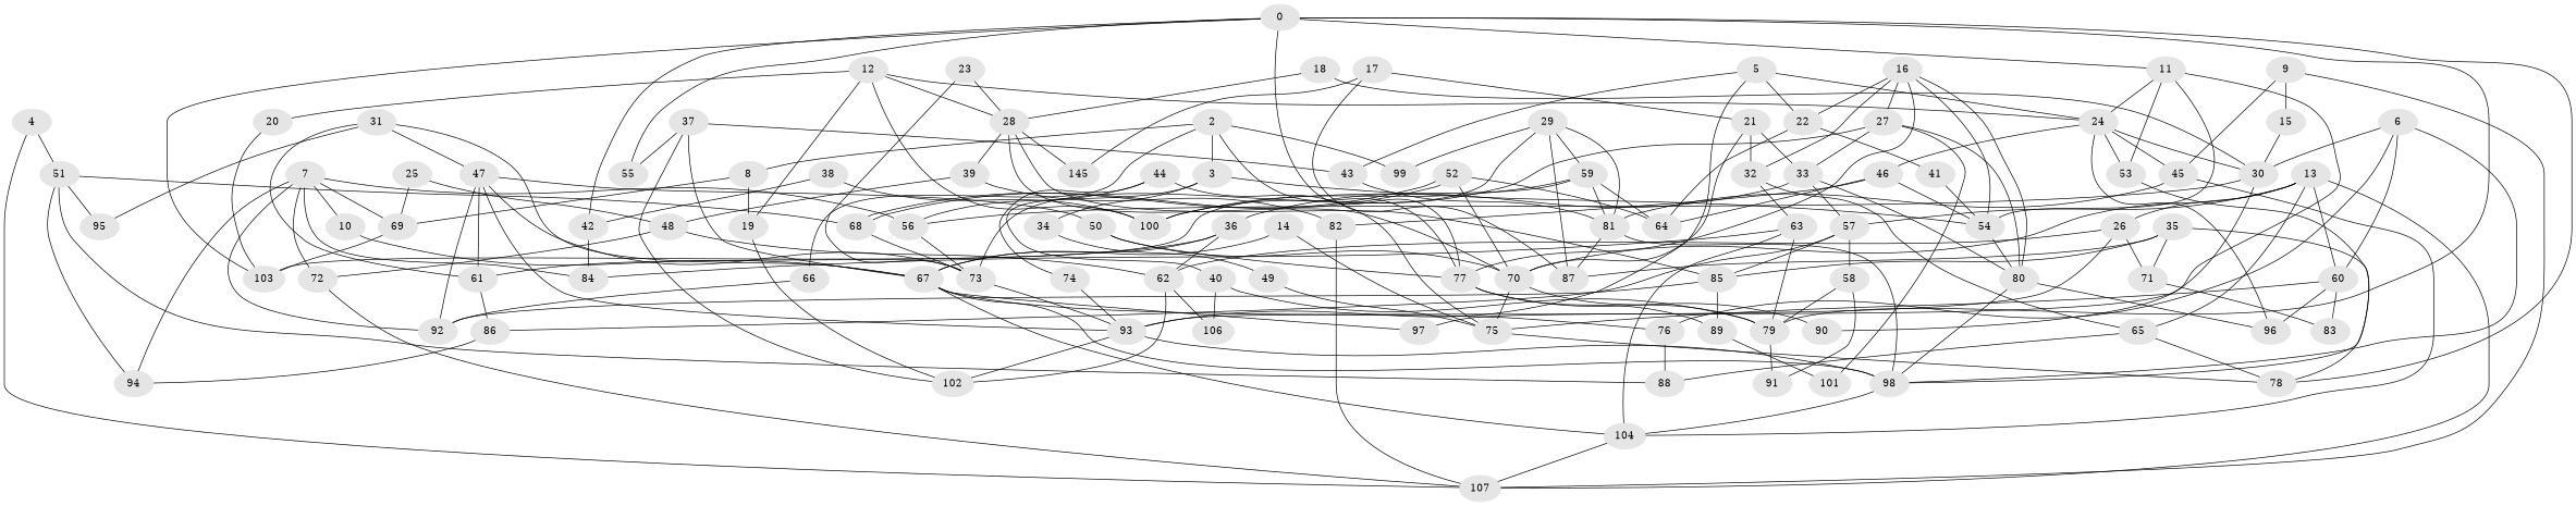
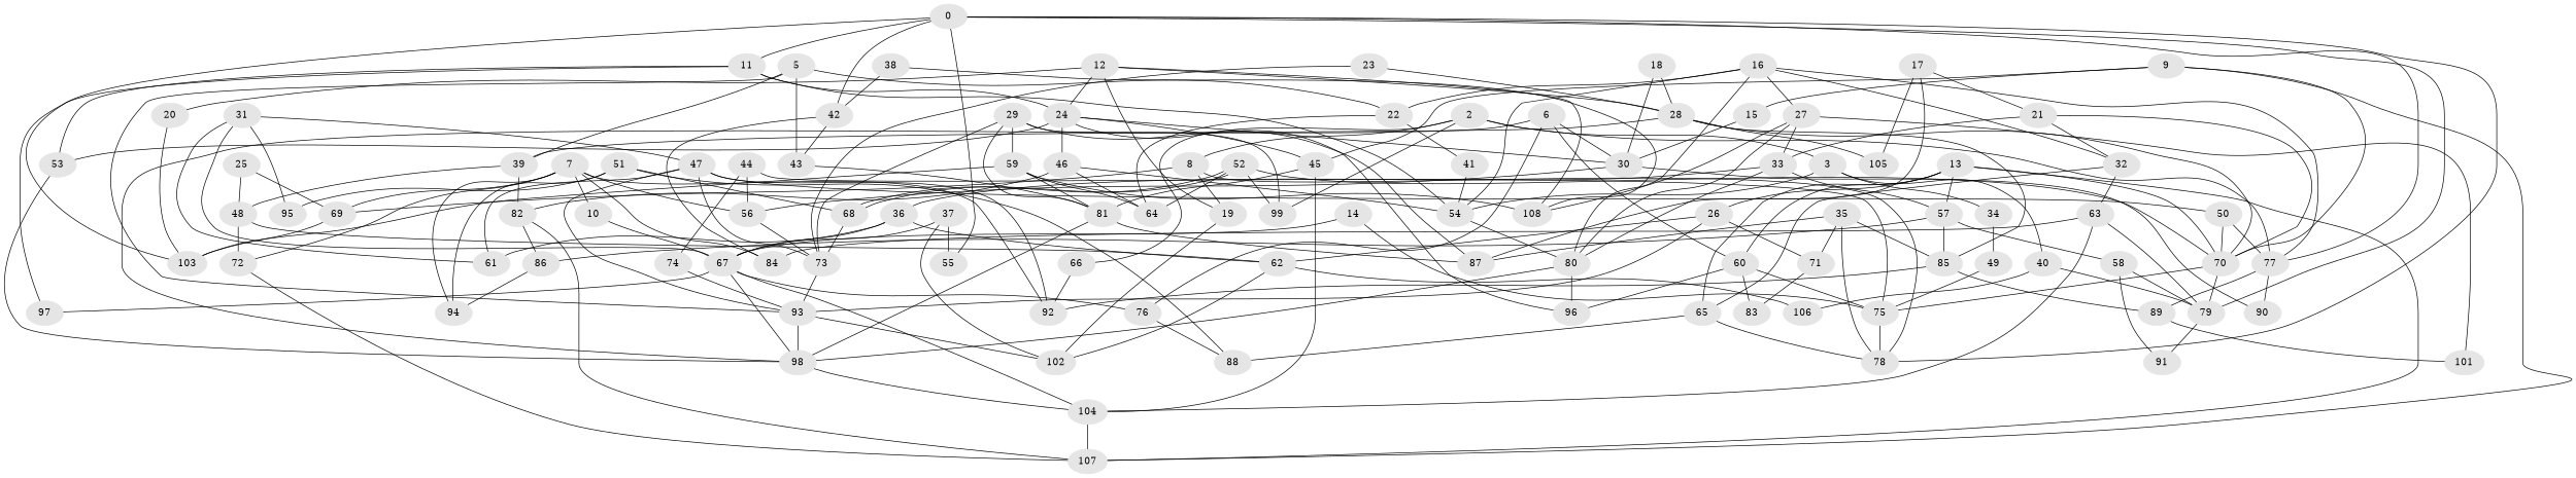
  graph {
    node [color=gray90 style=filled]
    n1 [label=0]
    11
    42
    55
    77
    78
    79
    103
    54
    24
    53
    97
    84
    90
    89
    91
    2
    3
    66
    99
    8
    34
    40
    17
    21
    87
-   105 [label=145]
+   105
    92
    49
    106
    80
-   4
    51
    107
    94
    95
    68
    88
    5
    22
    39
    43
    93
    41
    64
    48
    82
    81
    98
    102
    6
    30
    60
    76
    56
    75
    96
    83
    104
    7
    10
    69
    72
    67
    73
    19
    9
    15
    45
    70
    46
    12
    20
    28
-   100
+   100 [label=108]
    85
    13
    26
    57
    65
    62
    71
    58
    86
    14
    16
    27
    32
    33
    101
    63
    18
    36
    23
    25
    29
    59
    31
    47
    61
    50
    35
    37
    38
    44
    74
    52
    n1 -- 11
    n1 -- 42
    n1 -- 55
    n1 -- 77
    n1 -- 78
    n1 -- 79
    n1 -- 103
    11 -- 54
    11 -- 24
    11 -- 53
    11 -- 97
    42 -- 84
    77 -- 90
    77 -- 89
    79 -- 91
    54 -- 80
    24 -- 53
    24 -- 30
    24 -- 96
    24 -- 45
    24 -- 46
    53 -- 98
    89 -- 101
    2 -- 77
    2 -- 3
    2 -- 66
    2 -- 99
    2 -- 8
    3 -- 54
    3 -- 34
    3 -- 40
    66 -- 92
+   8 -- 78
    8 -- 69
    8 -- 19
    34 -- 49
    40 -- 79
    40 -- 106
    17 -- 21
    17 -- 87
    17 -- 105
    21 -- 70
    21 -- 32
    21 -- 33
    49 -- 75
    80 -- 98
    80 -- 96
-   4 -- 51
-   4 -- 107
    51 -- 94
    51 -- 95
    51 -- 68
    51 -- 88
    68 -- 73
    5 -- 22
-   5 -- 24
+   5 -- 39
    5 -- 43
    5 -- 93
    22 -- 41
    22 -- 64
    39 -- 48
    39 -- 82
    43 -- 81
    93 -- 98
    93 -- 102
    41 -- 54
    48 -- 72
    48 -- 62
    82 -- 107
-   61 -- 86
+   82 -- 86
    81 -- 87
    81 -- 98
    98 -- 104
    6 -- 98
    6 -- 30
    6 -- 60
    6 -- 76
    30 -- 90
    30 -- 56
    60 -- 75
    60 -- 96
    60 -- 83
    76 -- 88
    56 -- 73
    75 -- 78
    104 -- 107
    7 -- 84
    7 -- 92
    7 -- 94
    7 -- 56
    7 -- 10
    7 -- 69
    7 -- 72
    10 -- 67
    69 -- 103
    72 -- 107
    67 -- 97
    67 -- 98
    67 -- 76
    67 -- 104
    73 -- 93
    19 -- 102
    9 -- 107
    9 -- 15
    9 -- 45
+   9 -- 70
    15 -- 30
    45 -- 81
    45 -- 104
    70 -- 79
    70 -- 75
    46 -- 54
    46 -- 64
    46 -- 82
    12 -- 24
    12 -- 19
    12 -- 20
    12 -- 28
    12 -- 100
    20 -- 103
    28 -- 105
    28 -- 39
    28 -- 70
    28 -- 85
    85 -- 89
    85 -- 92
    13 -- 107
    13 -- 60
    13 -- 70
    13 -- 26
    13 -- 57
    13 -- 65
    26 -- 93
    26 -- 62
    26 -- 71
    57 -- 85
    57 -- 58
    57 -- 86
    65 -- 78
    65 -- 88
    62 -- 106
    62 -- 102
    71 -- 83
    58 -- 79
    58 -- 91
    86 -- 94
    14 -- 75
    14 -- 67
    16 -- 77
    16 -- 54
    16 -- 80
    16 -- 22
    16 -- 27
    16 -- 32
    27 -- 80
    27 -- 100
    27 -- 33
    27 -- 101
    32 -- 65
    32 -- 63
    33 -- 80
    33 -- 57
    33 -- 36
    63 -- 79
    63 -- 84
    63 -- 104
    18 -- 30
    18 -- 28
    36 -- 67
    36 -- 62
    36 -- 61
    23 -- 73
    23 -- 28
    25 -- 48
    25 -- 69
    29 -- 99
    29 -- 87
    29 -- 81
    29 -- 73
    29 -- 59
    59 -- 103
    59 -- 64
    59 -- 81
    59 -- 100
    31 -- 95
    31 -- 67
    31 -- 47
    31 -- 61
    47 -- 92
    47 -- 93
    47 -- 73
    47 -- 61
    47 -- 50
    50 -- 77
    50 -- 70
    35 -- 78
    35 -- 87
    35 -- 85
    35 -- 71
    37 -- 55
-   37 -- 43
+   42 -- 43
    37 -- 102
    37 -- 67
    38 -- 42
    38 -- 100
    44 -- 56
    44 -- 75
    44 -- 74
    74 -- 93
+   52 -- 99
    52 -- 68
    52 -- 68
    52 -- 64
    52 -- 70
  }
